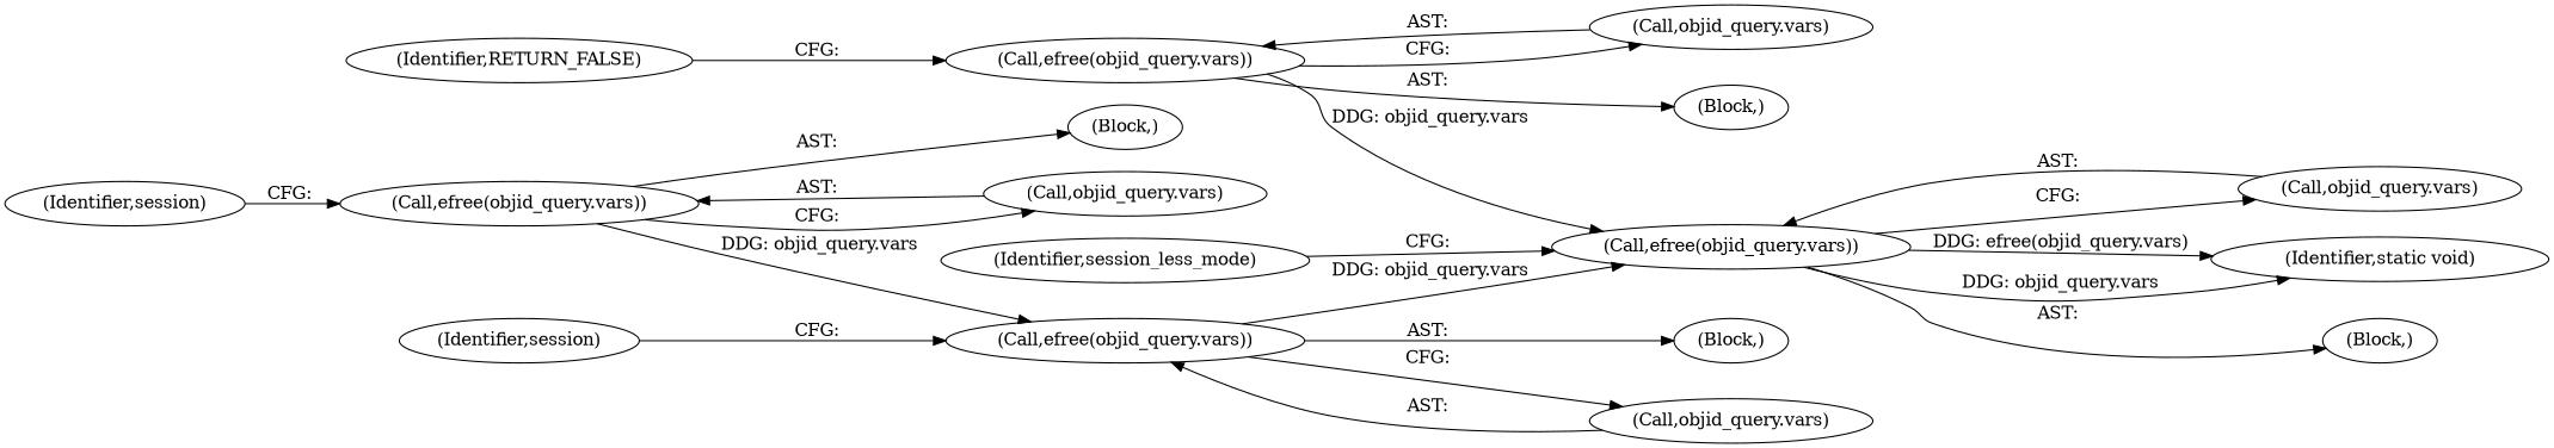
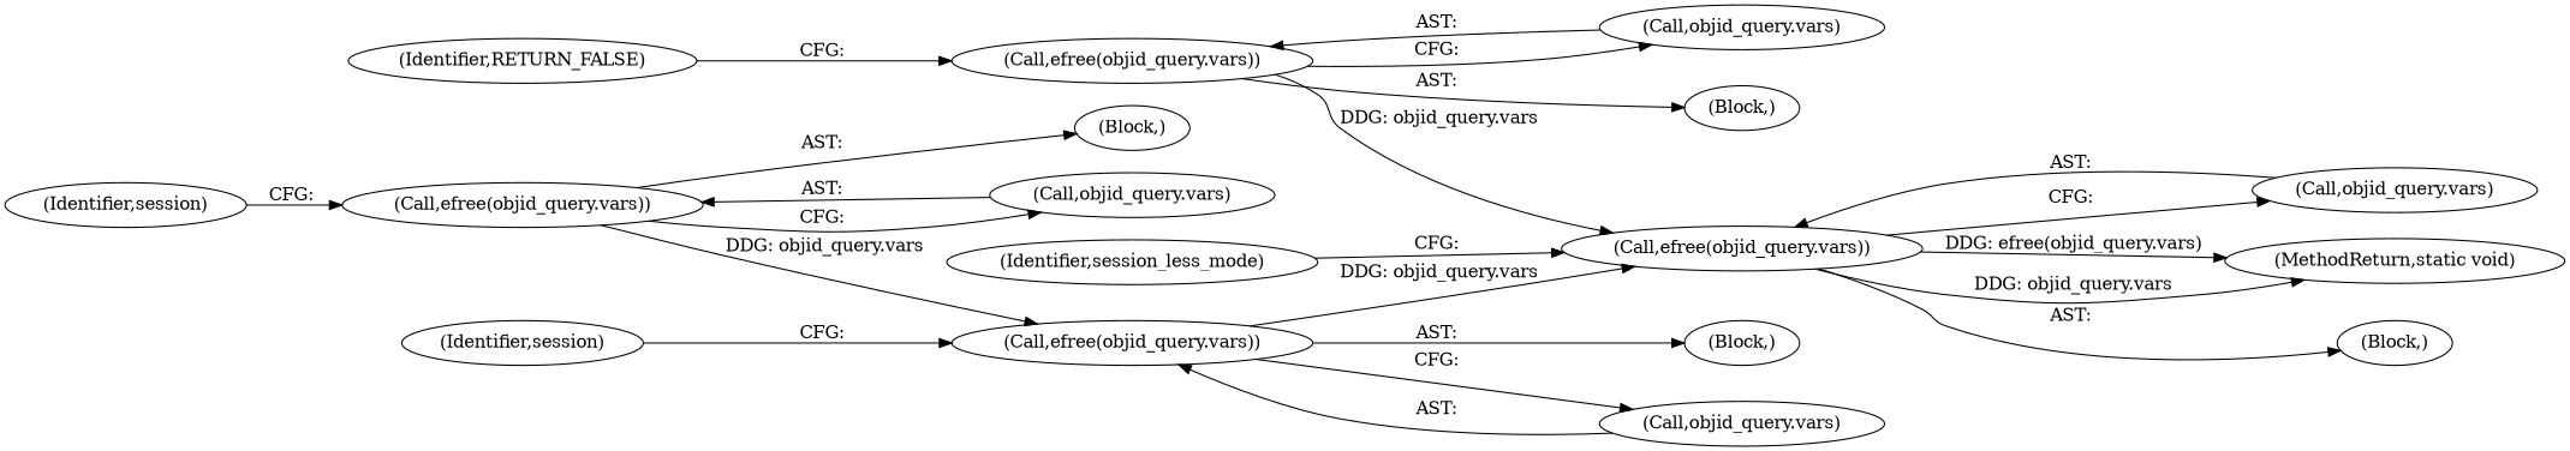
  digraph {
    rankdir=LR
    n1 [label="(Call,efree(objid_query.vars))"]
    n2 [label="(Call,objid_query.vars)"]
-   n3 [label="(Identifier,static void)"]
+   n3 [label="(MethodReturn,static void)"]
    n4 [label="(Block,)"]
    n5 [label="(Call,efree(objid_query.vars))"]
    n6 [label="(Call,objid_query.vars)"]
    n7 [label="(Block,)"]
    n8 [label="(Call,efree(objid_query.vars))"]
    n9 [label="(Call,objid_query.vars)"]
    n10 [label="(Block,)"]
    n11 [label="(Call,efree(objid_query.vars))"]
    n12 [label="(Call,objid_query.vars)"]
    n13 [label="(Block,)"]
    n14 [label="(Identifier,session)"]
    n15 [label="(Identifier,RETURN_FALSE)"]
    n16 [label="(Identifier,session)"]
    n17 [label="(Identifier,session_less_mode)"]
    n1 -> n2 [label="CFG: "]
    n1 -> n3 [label="DDG: objid_query.vars"]
    n1 -> n3 [label="DDG: efree(objid_query.vars)"]
    n1 -> n4 [label="AST: "]
    n2 -> n1 [label="AST: "]
    n5 -> n1 [label="DDG: objid_query.vars"]
    n5 -> n6 [label="CFG: "]
    n5 -> n7 [label="AST: "]
    n6 -> n5 [label="AST: "]
    n8 -> n1 [label="DDG: objid_query.vars"]
    n8 -> n9 [label="CFG: "]
    n8 -> n10 [label="AST: "]
    n9 -> n8 [label="AST: "]
    n11 -> n8 [label="DDG: objid_query.vars"]
    n11 -> n12 [label="CFG: "]
    n11 -> n13 [label="AST: "]
    n12 -> n11 [label="AST: "]
    n14 -> n11 [label="CFG: "]
    n15 -> n5 [label="CFG: "]
    n16 -> n8 [label="CFG: "]
    n17 -> n1 [label="CFG: "]
  }
